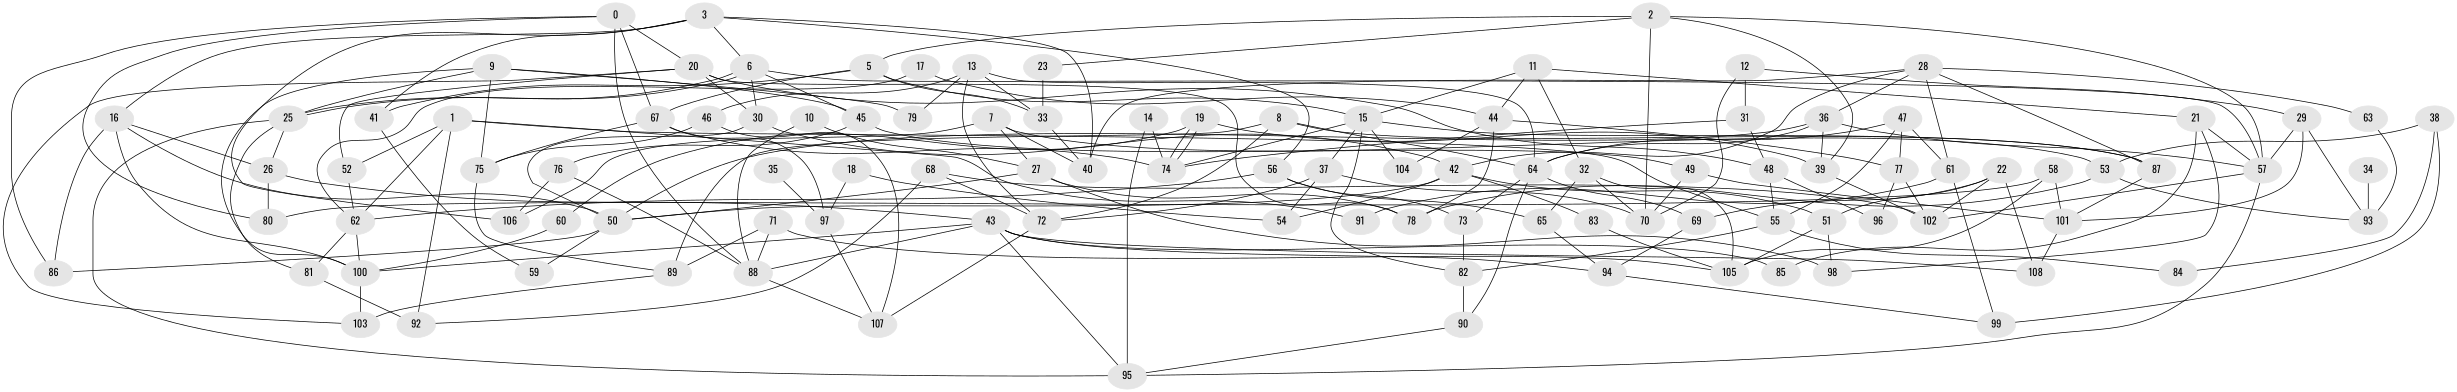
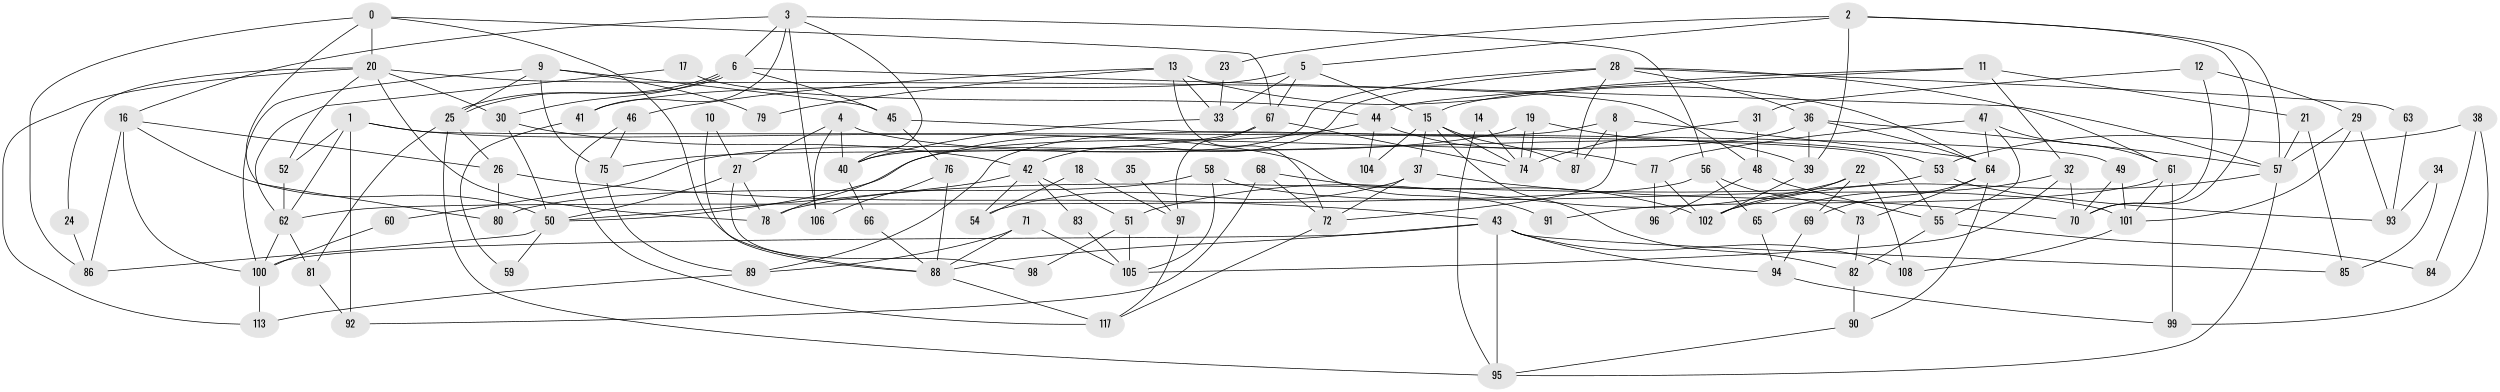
  graph {
    fontname=Oswald
    node [color=gray90 fontname=Oswald style=filled]
    edge [fontname=Oswald]
    1
    52
    55
    62
    91
    92
    82
    84
    100
    81
    2
    5
    23
    39
    57
    70
    41
    15
    33
    67
    102
    95
    3
    6
    16
    40
    56
    106
    25
    30
    45
    86
    26
    50
+   66
    59
    65
    73
-   4 [label=7]
+   4
    27
    53
    78
    98
    93
    87
    74
    37
    104
    75
    97
    42
    49
    76
    n54 [label=0]
    20
    80
    88
+   24
    48
-   103
-   107
+   103 [label=113]
+   107 [label=117]
    8
    64
    72
    89
    69
    90
    101
    9
    79
    10
    11
    21
    32
    44
    85
    105
    77
    12
    29
    31
    13
    46
    14
    54
    43
    17
    18
    19
    60
    96
    22
    51
    108
    94
    28
    36
    61
    63
    83
    99
    34
    35
    38
    47
    58
    68
    71
    1 -- 52
    1 -- 55
    1 -- 62
    1 -- 91
    1 -- 92
    52 -- 62
    55 -- 82
    55 -- 84
    62 -- 100
    62 -- 81
    82 -- 90
    100 -- 103
    81 -- 92
    2 -- 5
    2 -- 23
    2 -- 39
    2 -- 57
    2 -- 70
    5 -- 41
    5 -- 15
    5 -- 33
    5 -- 67
    23 -- 33
    39 -- 102
    57 -- 102
    57 -- 95
    41 -- 59
    15 -- 82
    15 -- 87
    15 -- 74
    15 -- 37
    15 -- 104
    33 -- 40
    67 -- 74
    67 -- 75
    67 -- 97
    3 -- 41
    3 -- 6
    3 -- 16
    3 -- 40
    3 -- 56
    3 -- 106
    6 -- 57
    6 -- 25
    6 -- 25
    6 -- 30
    6 -- 45
    16 -- 100
    16 -- 86
    16 -- 26
    16 -- 50
+   40 -- 66
    56 -- 62
    56 -- 65
    56 -- 73
    25 -- 81
    25 -- 95
    25 -- 26
    30 -- 50
    30 -- 42
    45 -- 49
    45 -- 76
    26 -- 80
    26 -- 43
    50 -- 86
    50 -- 59
+   66 -- 88
    65 -- 94
    73 -- 82
    4 -- 40
    4 -- 106
    4 -- 27
    4 -- 53
    27 -- 50
    27 -- 78
    27 -- 98
    53 -- 78
    53 -- 93
-   87 -- 101
+   61 -- 101
    37 -- 70
    37 -- 72
    37 -- 54
    75 -- 89
    97 -- 107
    42 -- 50
    42 -- 54
    42 -- 51
    42 -- 83
    49 -- 70
    49 -- 101
    76 -- 106
    76 -- 88
    n54 -- 67
    n54 -- 86
    n54 -- 20
    n54 -- 80
    n54 -- 88
    20 -- 52
    20 -- 30
    20 -- 78
+   20 -- 24
    20 -- 48
    20 -- 103
    88 -- 107
+   24 -- 86
    48 -- 55
    48 -- 96
    8 -- 87
    8 -- 64
    8 -- 72
    8 -- 89
    64 -- 73
    64 -- 69
    64 -- 90
    72 -- 107
    89 -- 103
    69 -- 94
    90 -- 95
    101 -- 108
    9 -- 100
    9 -- 25
    9 -- 45
    9 -- 75
    9 -- 79
    10 -- 27
    10 -- 88
    11 -- 15
    11 -- 21
    11 -- 32
    11 -- 44
    21 -- 57
-   21 -- 98
    21 -- 85
    32 -- 70
    32 -- 65
    32 -- 105
    44 -- 78
    44 -- 104
    44 -- 77
    77 -- 102
    77 -- 96
    12 -- 70
    12 -- 29
    12 -- 31
    29 -- 57
    29 -- 93
    29 -- 101
    31 -- 74
    31 -- 48
    13 -- 33
    13 -- 64
    13 -- 72
    13 -- 79
    13 -- 46
    46 -- 75
    46 -- 107
    14 -- 95
    14 -- 74
    43 -- 100
    43 -- 95
    43 -- 88
    43 -- 85
    43 -- 108
    43 -- 94
    17 -- 62
    17 -- 44
    18 -- 97
    18 -- 54
    19 -- 39
    19 -- 74
    19 -- 74
    19 -- 60
    60 -- 100
    22 -- 102
    22 -- 69
    22 -- 51
    22 -- 108
    51 -- 98
    51 -- 105
    94 -- 99
    28 -- 40
    28 -- 87
    28 -- 42
    28 -- 36
    28 -- 61
    28 -- 63
    36 -- 39
    36 -- 57
    36 -- 50
    36 -- 64
    61 -- 91
    61 -- 99
    63 -- 93
    83 -- 105
    34 -- 93
+   34 -- 85
    35 -- 97
    38 -- 84
    38 -- 53
    38 -- 99
    47 -- 55
    47 -- 64
    47 -- 77
    47 -- 61
    58 -- 80
    58 -- 101
    58 -- 105
    68 -- 92
    68 -- 102
    68 -- 72
    71 -- 88
    71 -- 89
    71 -- 105
  }
